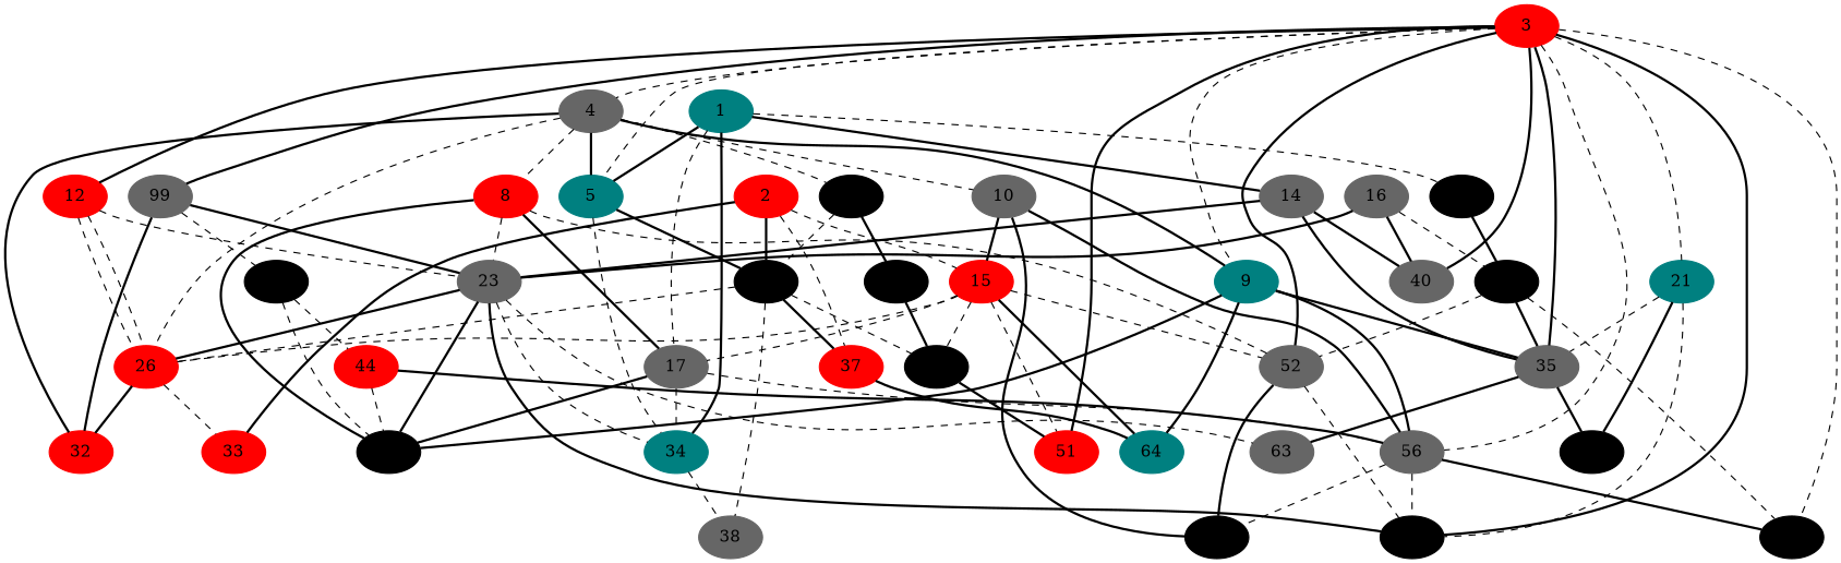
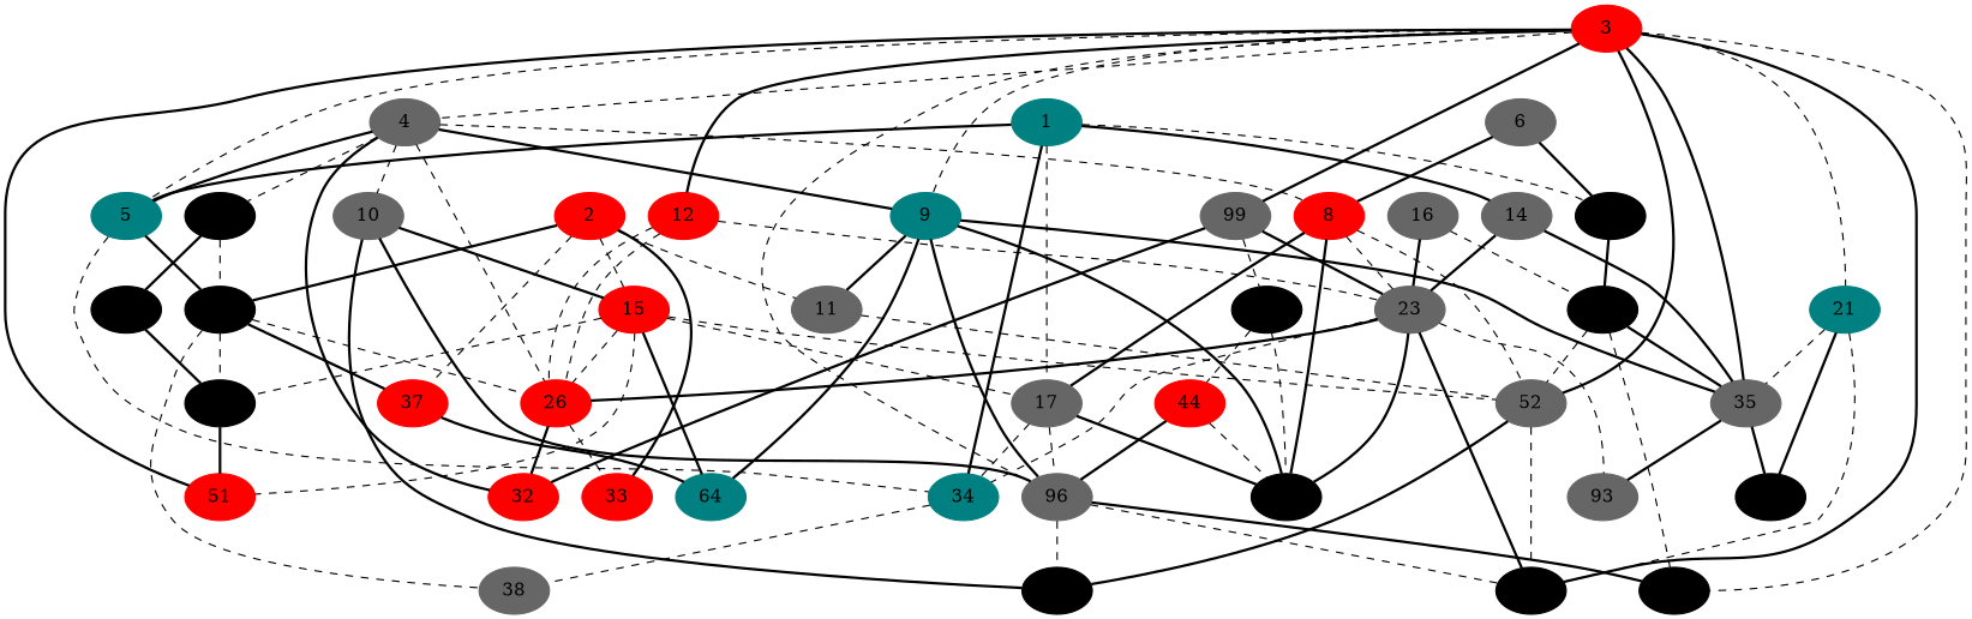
  graph {
    node [color=gray40 style=filled]
    edge [style=bold]
    1 [color=teal]
    5 [color=teal]
    14
    17 [super="+18"]
    22 [color=black]
    34 [color=teal]
    13 [color=black super="+27"]
    35 [super="+42+47"]
-   40
    23 [super="+28+46"]
-   56 [super="+62"]
+   56 [super="+62" label=96]
    60 [color=black]
    29 [color=black]
    38
    2 [color=red]
+   11
    15 [color=red super="+25"]
    33 [color=red]
    37 [color=red]
    52 [super="+59+53"]
    26 [color=red super="+41"]
    50 [color=black]
    51 [color=red]
    64 [color=teal]
    3 [color=red super="+20+43+49+55"]
    4 [super="+45"]
    9 [color=teal]
    12 [color=red]
    n29 [label=99]
    21 [color=teal]
    57 [color=black]
    58 [color=black]
    7 [color=black]
    8 [color=red super="+24+54"]
    10
    32 [color=red]
    39 [color=black]
    48 [color=black]
-   63
+   63 [label=93]
    61 [color=black]
    36 [color=black]
+   6
    16
    44 [color=red]
    1 -- 5
    1 -- 14
    1 -- 17 [style=dashed]
    1 -- 22 [style=dashed]
    1 -- 34
    5 -- 34 [style=dashed]
    5 -- 13
    14 -- 35
-   14 -- 40
    14 -- 23
    17 -- 34 [style=dashed]
    17 -- 56 [style=dashed]
    17 -- 60
    22 -- 29
    34 -- 38 [style=dashed]
    13 -- 38 [style=dashed]
    13 -- 37
    13 -- 26 [style=dashed]
    13 -- 50 [style=dashed]
    35 -- 48
    35 -- 63
    23 -- 34 [style=dashed]
    23 -- 60
    23 -- 26
    23 -- 58
    23 -- 63 [style=dashed]
    56 -- 57
    56 -- 58 [style=dashed]
    56 -- 61 [style=dashed]
    29 -- 35
    29 -- 52 [style=dashed]
    29 -- 57 [style=dashed]
    2 -- 13
+   2 -- 11 [style=dashed]
    2 -- 15 [style=dashed]
    2 -- 33
    2 -- 37 [style=dashed]
+   11 -- 52 [style=dashed]
    15 -- 17 [style=dashed]
    15 -- 52 [style=dashed]
    15 -- 26 [style=dashed]
    15 -- 50 [style=dashed]
    15 -- 51 [style=dashed]
    15 -- 64
    37 -- 64
    52 -- 58 [style=dashed]
    52 -- 61
    26 -- 33 [style=dashed]
    26 -- 32
    50 -- 51
    3 -- 5 [style=dashed]
    3 -- 35 [weight=3]
-   3 -- 40
    3 -- 56 [style=dashed]
    3 -- 52
    3 -- 51
    3 -- 4 [style=dashed]
    3 -- 9 [style=dashed]
    3 -- 12
    3 -- n29
    3 -- 21 [style=dashed]
    3 -- 57 [style=dashed]
    3 -- 58
    4 -- 5
    4 -- 26 [style=dashed]
    4 -- 9
    4 -- 7 [style=dashed]
    4 -- 8 [style=dashed]
    4 -- 10 [style=dashed]
    4 -- 32
    9 -- 35
    9 -- 56
    9 -- 60
+   9 -- 11
    9 -- 64
    12 -- 23 [style=dashed]
    12 -- 26 [style=dashed]
    12 -- 26 [style=dashed]
    n29 -- 23
    n29 -- 32
    n29 -- 39 [style=dashed]
    21 -- 35 [style=dashed]
    21 -- 58 [style=dashed]
    21 -- 48
    7 -- 13 [style=dashed]
    7 -- 36
    8 -- 17
    8 -- 23 [style=dashed]
    8 -- 60
    8 -- 52 [style=dashed]
    10 -- 56
    10 -- 15
    10 -- 61
    39 -- 60 [style=dashed]
    39 -- 44 [style=dashed]
    36 -- 50
-   16 -- 40
+   6 -- 22
+   6 -- 8
    16 -- 23
    16 -- 29 [style=dashed]
    44 -- 56
    44 -- 60 [style=dashed]
  }
